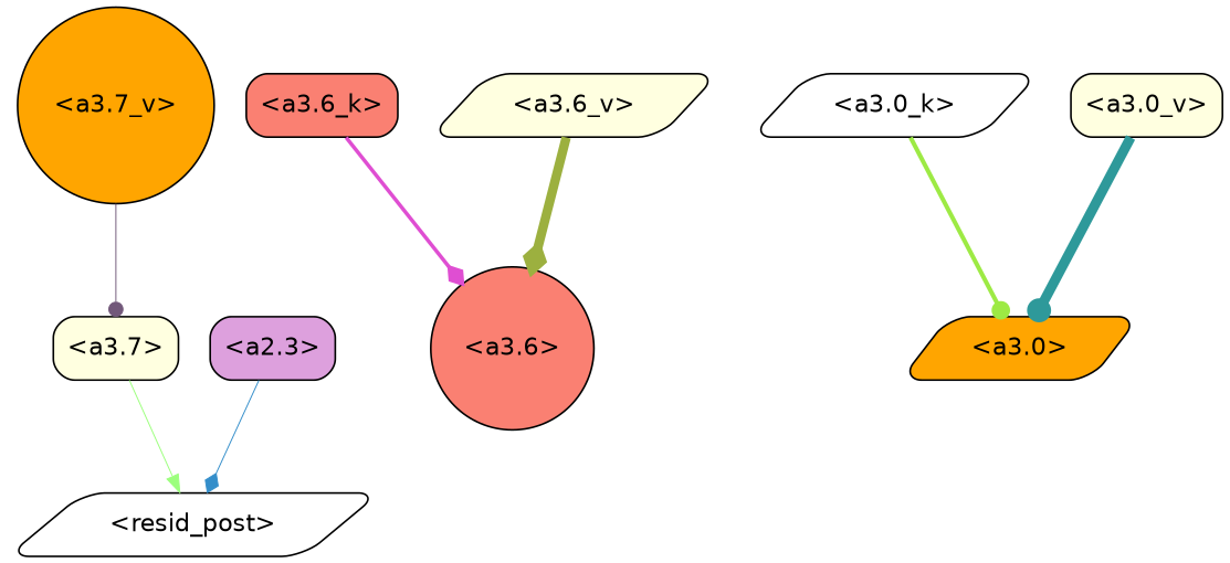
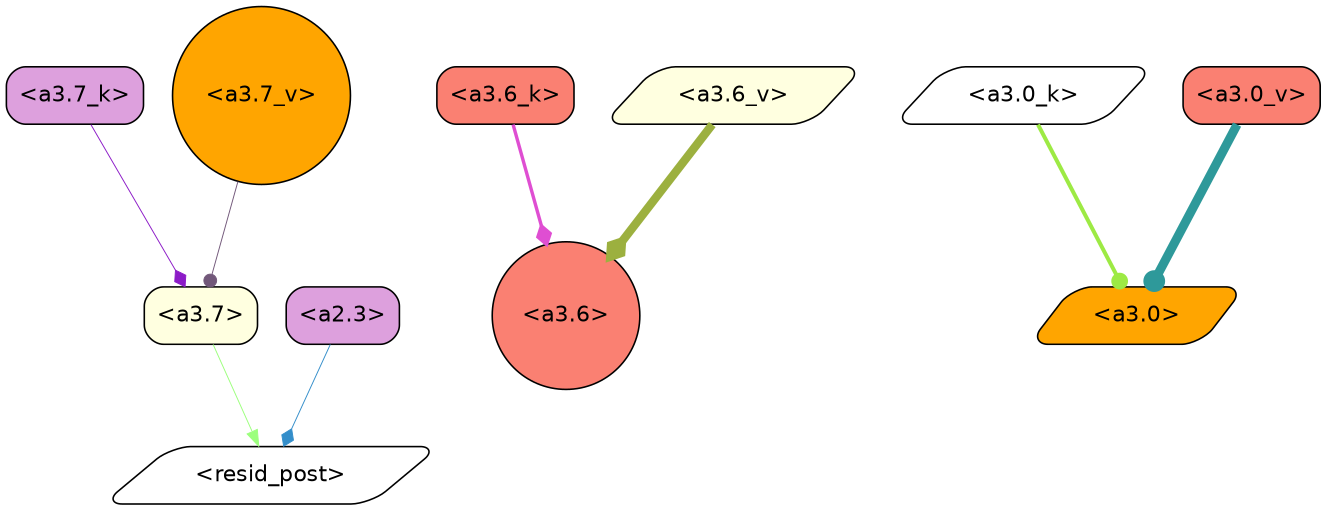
  strict digraph {
    splines=true
    node [color=black fillcolor=lightyellow fontname=Helvetica shape=box style="filled, rounded"]
    edge [penwidth=0.6 arrowhead=diamond]
    "<resid_post>" [fillcolor=white shape=parallelogram]
    "<a3.7>"
    "<a3.6>" [fillcolor=salmon shape=circle]
    "<a3.0>" [fillcolor=orange shape=parallelogram]
    "<a2.3>" [fillcolor=plum]
+   "<a3.7_k>" [fillcolor=plum]
    "<a3.6_k>" [fillcolor=salmon]
    "<a3.0_k>" [fillcolor=white shape=parallelogram]
    "<a3.7_v>" [fillcolor=orange shape=circle]
    "<a3.6_v>" [shape=parallelogram]
-   "<a3.0_v>"
+   "<a3.0_v>" [fillcolor=salmon]
    "<a3.7>" -> "<resid_post>" [color="#9cff7d" arrowhead=""]
    "<a2.3>" -> "<resid_post>" [color="#348eca"]
+   "<a3.7_k>" -> "<a3.7>" [color="#8c1bc7"]
    "<a3.6_k>" -> "<a3.6>" [color="#df4ed2" penwidth=2.13908451795578]
    "<a3.0_k>" -> "<a3.0>" [arrowhead=dot color="#9dea44" penwidth=2.520303964614868]
    "<a3.7_v>" -> "<a3.7>" [arrowhead=dot color="#72587a"]
    "<a3.6_v>" -> "<a3.6>" [color="#9cb03f" penwidth=5.297133803367615]
    "<a3.0_v>" -> "<a3.0>" [arrowhead=dot color="#2e999a" penwidth=5.680712580680847]
  }
